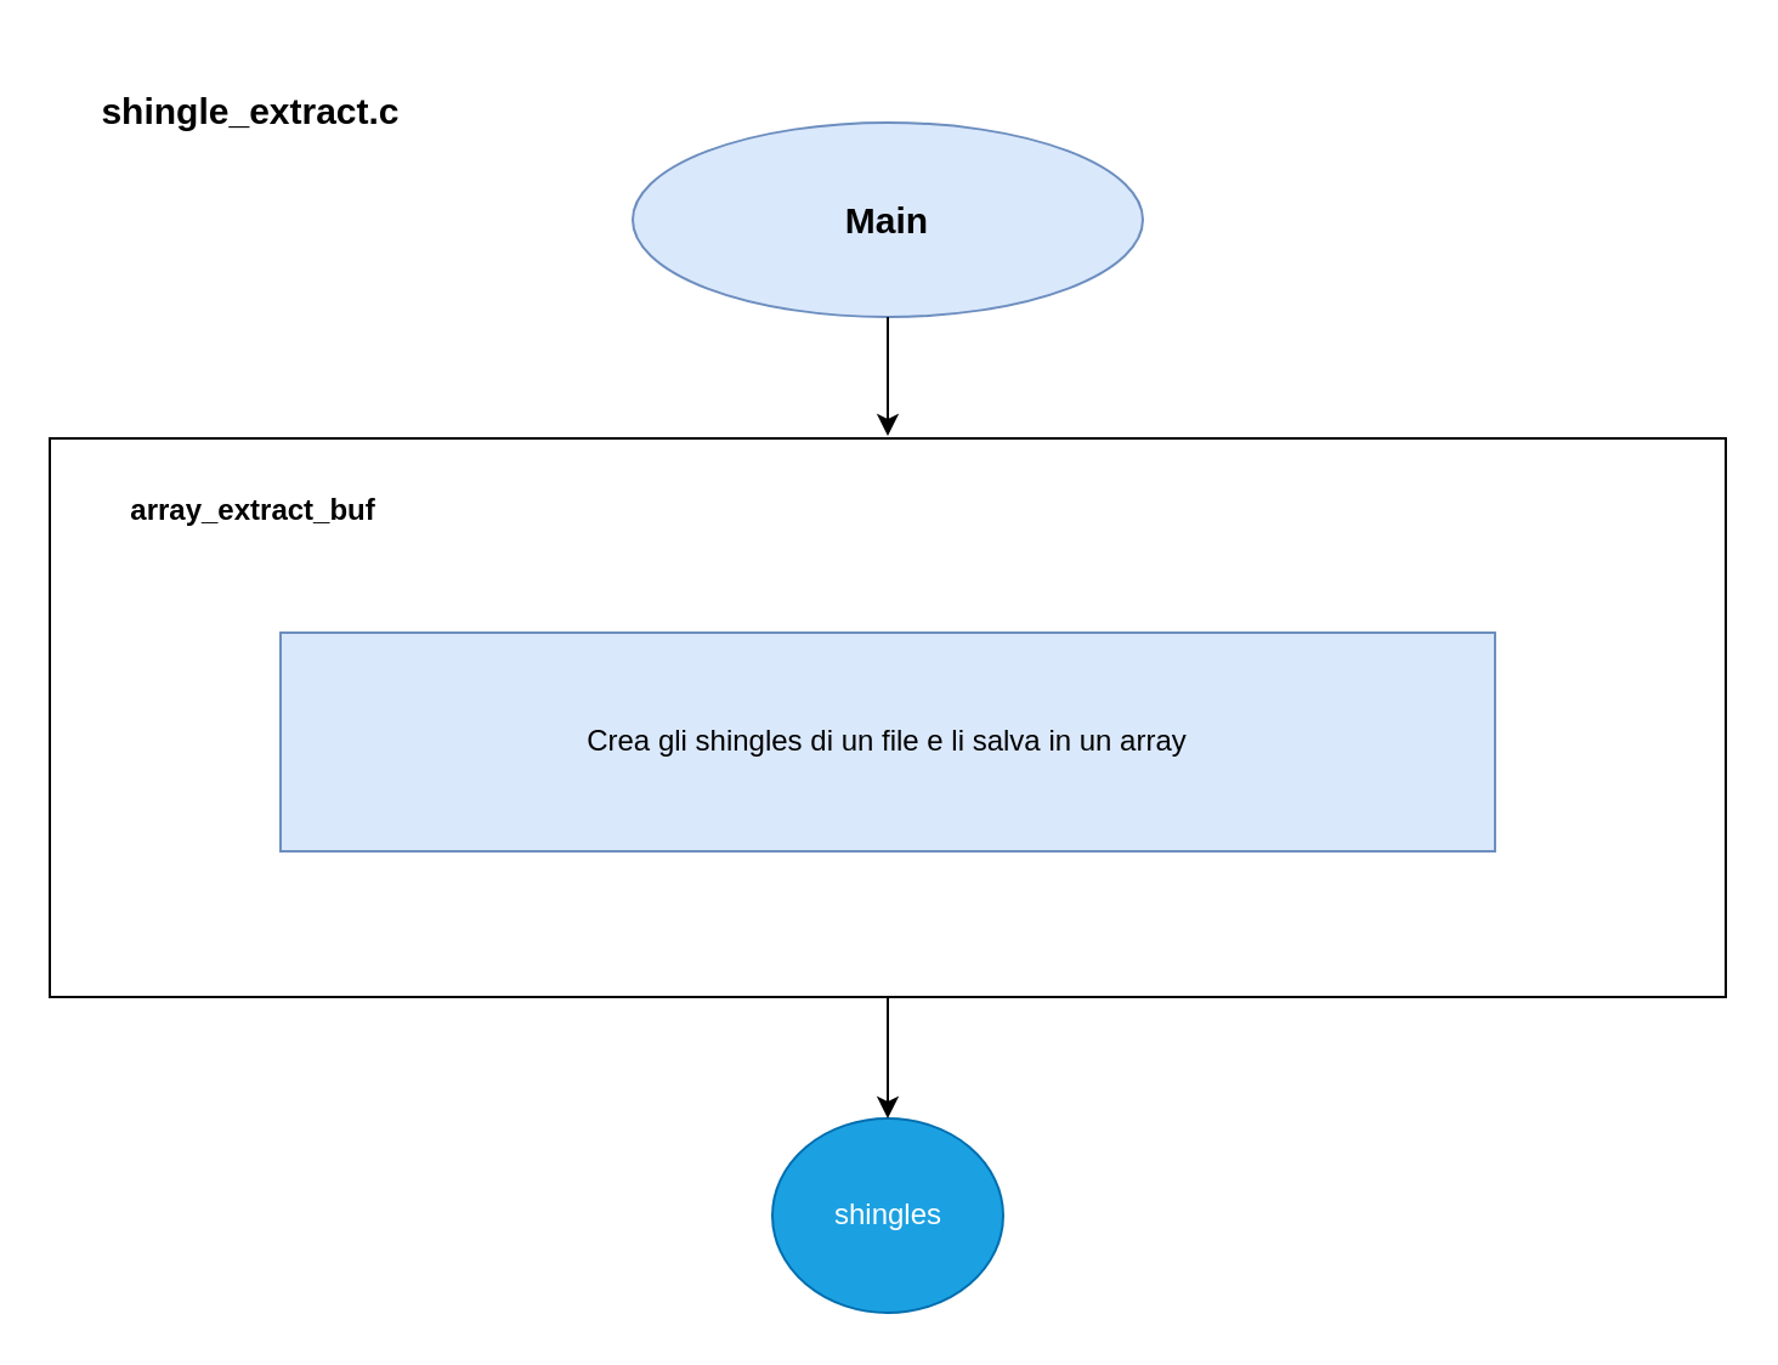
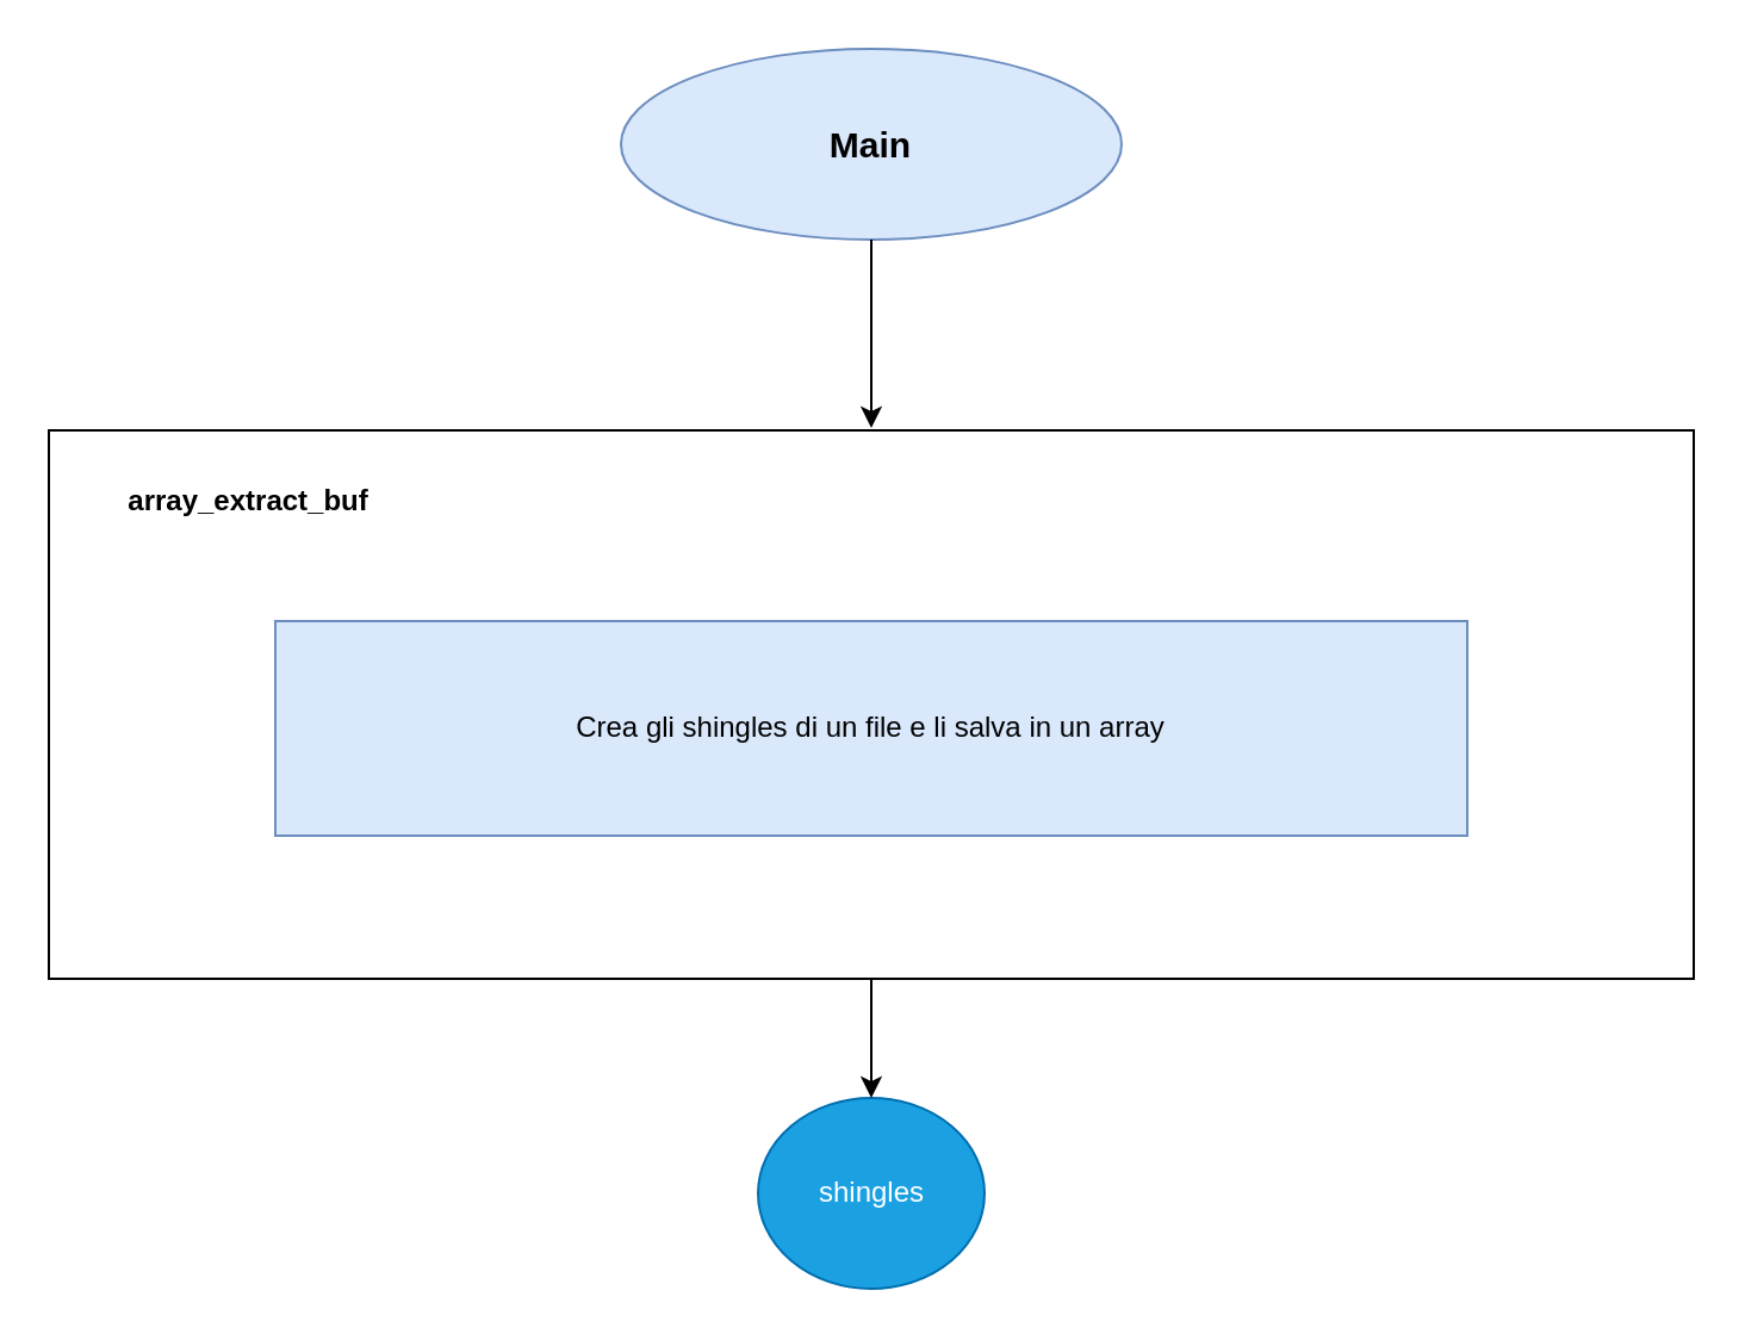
  <mxCell id="0" />
  <mxCell id="1" parent="0" />
  <mxCell id="2" value="" style="rounded=0;whiteSpace=wrap;html=1;align=center;" vertex="1" parent="1"><mxGeometry x="20" y="180" width="690" height="230" as="geometry" /></mxCell>
  <mxCell id="3" value="&lt;b&gt;array_extract_buf&lt;/b&gt;" style="text;html=1;align=center;verticalAlign=middle;whiteSpace=wrap;rounded=0;fontStyle=1" vertex="1" parent="1"><mxGeometry x="71.5" y="200" width="63.5" height="20" as="geometry" /></mxCell>
- <mxCell id="4" value="shingle_extract.c" style="text;html=1;strokeColor=none;fillColor=none;align=center;verticalAlign=middle;whiteSpace=wrap;rounded=0;fontStyle=1;fontSize=15;" vertex="1" parent="1"><mxGeometry x="58.25" y="20" width="90" height="50" as="geometry" /></mxCell>
- <mxCell id="5" value="&lt;b&gt;Main&lt;/b&gt;" style="ellipse;whiteSpace=wrap;html=1;fontSize=15;align=center;fillColor=#dae8fc;strokeColor=#6c8ebf;" vertex="1" parent="1"><mxGeometry x="260" y="50" width="210" height="80" as="geometry" /></mxCell>
+ <mxCell id="5" value="&lt;b&gt;Main&lt;/b&gt;" style="ellipse;whiteSpace=wrap;html=1;fontSize=15;align=center;fillColor=#dae8fc;strokeColor=#6c8ebf;" vertex="1" parent="1"><mxGeometry x="260" y="20" width="210" height="80" as="geometry" /></mxCell>
  <mxCell id="6" value="" style="endArrow=classic;html=1;fontSize=15;exitX=0.5;exitY=1;exitDx=0;exitDy=0;" edge="1" parent="1" source="5"><mxGeometry width="50" height="50" relative="1" as="geometry"><mxPoint x="380" y="380" as="sourcePoint" /><mxPoint x="365" y="179" as="targetPoint" /></mxGeometry></mxCell>
  <mxCell id="7" value="shingles" style="ellipse;whiteSpace=wrap;html=1;aspect=fixed;fillColor=#1ba1e2;strokeColor=#006EAF;fontColor=#ffffff;" vertex="1" parent="1"><mxGeometry x="317.5" y="460" width="95" height="80" as="geometry" /></mxCell>
  <mxCell id="8" value="" style="endArrow=classic;html=1;entryX=0.5;entryY=0;entryDx=0;entryDy=0;exitX=0.5;exitY=1;exitDx=0;exitDy=0;" edge="1" parent="1" source="2" target="7"><mxGeometry width="50" height="50" relative="1" as="geometry"><mxPoint x="365" y="620" as="sourcePoint" /><mxPoint x="460" y="350" as="targetPoint" /></mxGeometry></mxCell>
  <mxCell id="9" value="Crea gli shingles di un file e li salva in un array" style="rounded=0;whiteSpace=wrap;html=1;fillColor=#dae8fc;strokeColor=#6c8ebf;" vertex="1" parent="1"><mxGeometry x="115" y="260" width="500" height="90" as="geometry" /></mxCell>
